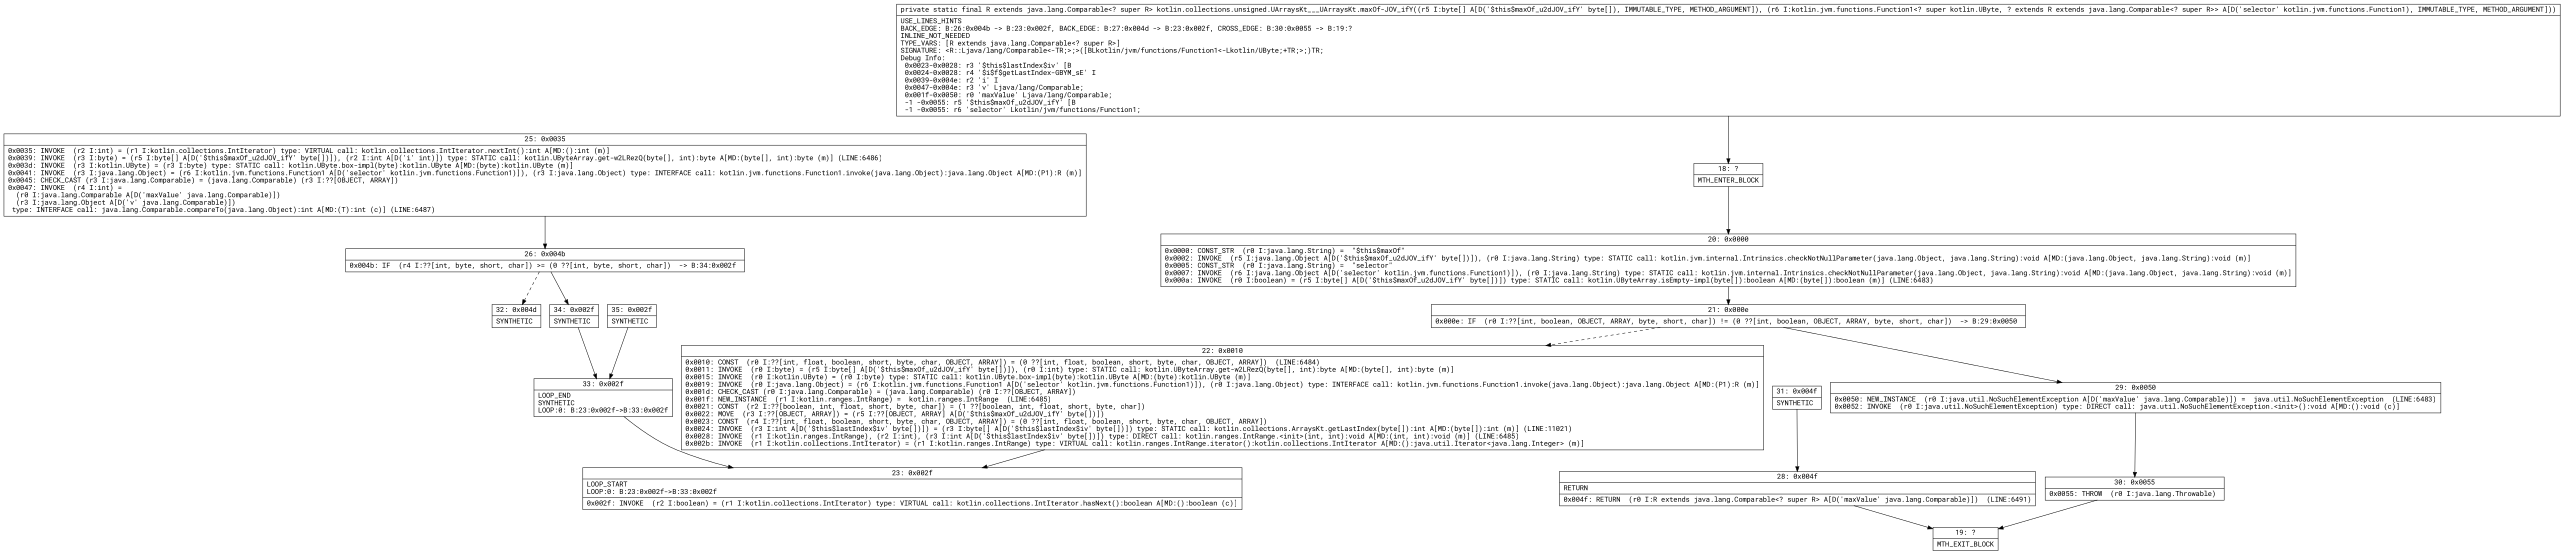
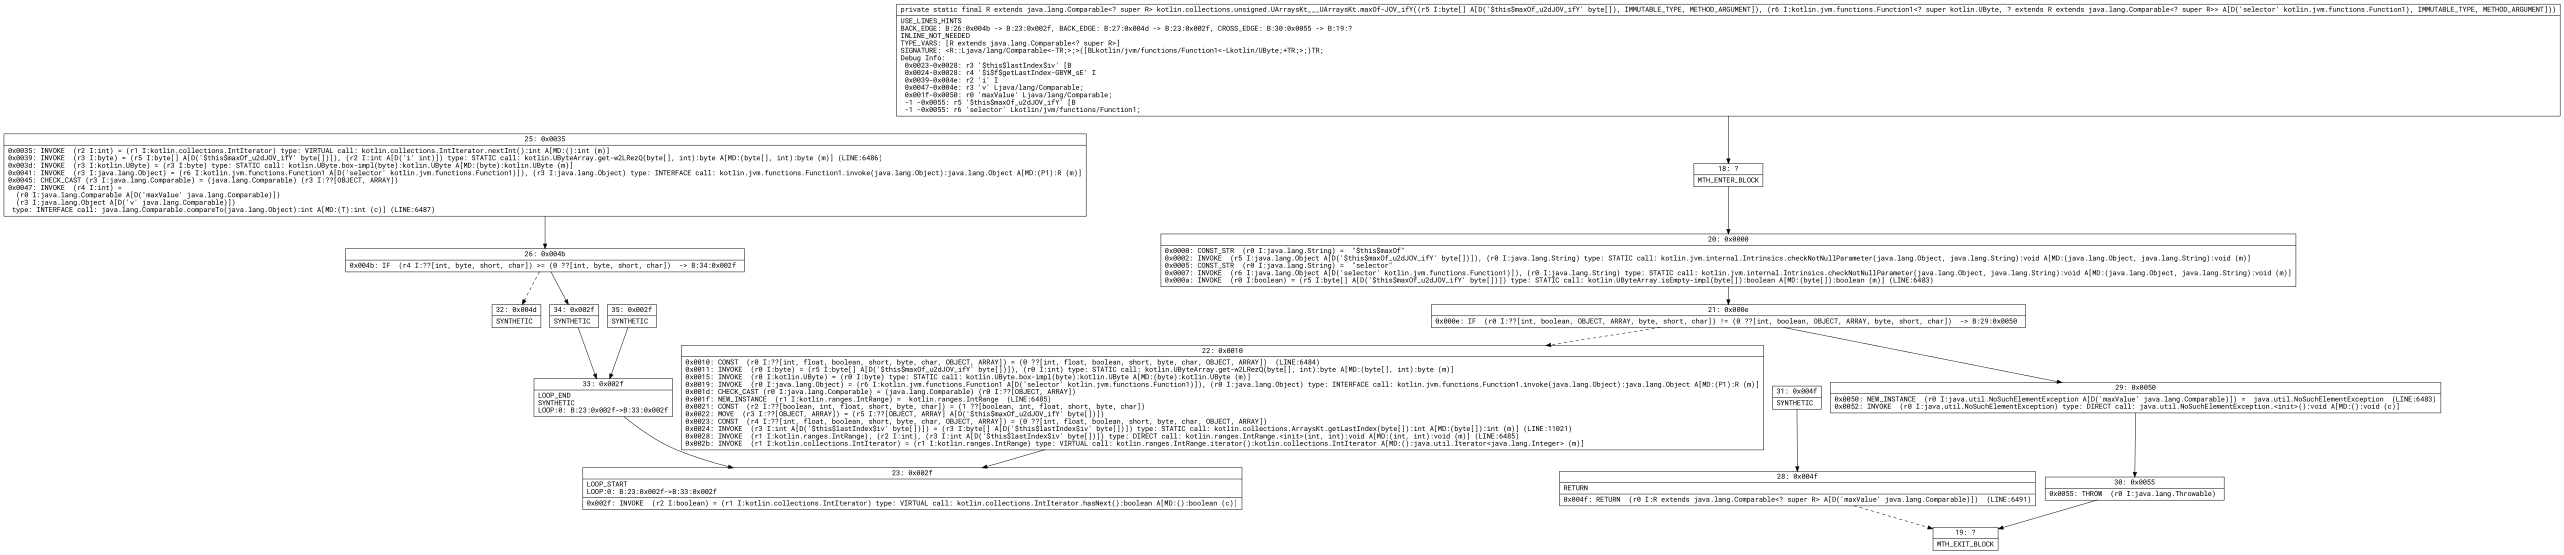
  digraph {
    fontname="Roboto Mono"
    node [fontname="Roboto Mono" shape=record]
    edge [fontname="Roboto Mono"]
    n1 [label="{18\:\ ?|MTH_ENTER_BLOCK\l}"]
    n2 [label="{20\:\ 0x0000|0x0000: CONST_STR  (r0 I:java.lang.String) =  \"$this$maxOf\" \l0x0002: INVOKE  (r5 I:java.lang.Object A[D('$this$maxOf_u2dJOV_ifY' byte[])]), (r0 I:java.lang.String) type: STATIC call: kotlin.jvm.internal.Intrinsics.checkNotNullParameter(java.lang.Object, java.lang.String):void A[MD:(java.lang.Object, java.lang.String):void (m)]\l0x0005: CONST_STR  (r0 I:java.lang.String) =  \"selector\" \l0x0007: INVOKE  (r6 I:java.lang.Object A[D('selector' kotlin.jvm.functions.Function1)]), (r0 I:java.lang.String) type: STATIC call: kotlin.jvm.internal.Intrinsics.checkNotNullParameter(java.lang.Object, java.lang.String):void A[MD:(java.lang.Object, java.lang.String):void (m)]\l0x000a: INVOKE  (r0 I:boolean) = (r5 I:byte[] A[D('$this$maxOf_u2dJOV_ifY' byte[])]) type: STATIC call: kotlin.UByteArray.isEmpty\-impl(byte[]):boolean A[MD:(byte[]):boolean (m)] (LINE:6483)\l}"]
    n3 [label="{21\:\ 0x000e|0x000e: IF  (r0 I:??[int, boolean, OBJECT, ARRAY, byte, short, char]) != (0 ??[int, boolean, OBJECT, ARRAY, byte, short, char])  \-\> B:29:0x0050 \l}"]
    n4 [label="{22\:\ 0x0010|0x0010: CONST  (r0 I:??[int, float, boolean, short, byte, char, OBJECT, ARRAY]) = (0 ??[int, float, boolean, short, byte, char, OBJECT, ARRAY])  (LINE:6484)\l0x0011: INVOKE  (r0 I:byte) = (r5 I:byte[] A[D('$this$maxOf_u2dJOV_ifY' byte[])]), (r0 I:int) type: STATIC call: kotlin.UByteArray.get\-w2LRezQ(byte[], int):byte A[MD:(byte[], int):byte (m)]\l0x0015: INVOKE  (r0 I:kotlin.UByte) = (r0 I:byte) type: STATIC call: kotlin.UByte.box\-impl(byte):kotlin.UByte A[MD:(byte):kotlin.UByte (m)]\l0x0019: INVOKE  (r0 I:java.lang.Object) = (r6 I:kotlin.jvm.functions.Function1 A[D('selector' kotlin.jvm.functions.Function1)]), (r0 I:java.lang.Object) type: INTERFACE call: kotlin.jvm.functions.Function1.invoke(java.lang.Object):java.lang.Object A[MD:(P1):R (m)]\l0x001d: CHECK_CAST (r0 I:java.lang.Comparable) = (java.lang.Comparable) (r0 I:??[OBJECT, ARRAY]) \l0x001f: NEW_INSTANCE  (r1 I:kotlin.ranges.IntRange) =  kotlin.ranges.IntRange  (LINE:6485)\l0x0021: CONST  (r2 I:??[boolean, int, float, short, byte, char]) = (1 ??[boolean, int, float, short, byte, char]) \l0x0022: MOVE  (r3 I:??[OBJECT, ARRAY]) = (r5 I:??[OBJECT, ARRAY] A[D('$this$maxOf_u2dJOV_ifY' byte[])]) \l0x0023: CONST  (r4 I:??[int, float, boolean, short, byte, char, OBJECT, ARRAY]) = (0 ??[int, float, boolean, short, byte, char, OBJECT, ARRAY]) \l0x0024: INVOKE  (r3 I:int A[D('$this$lastIndex$iv' byte[])]) = (r3 I:byte[] A[D('$this$lastIndex$iv' byte[])]) type: STATIC call: kotlin.collections.ArraysKt.getLastIndex(byte[]):int A[MD:(byte[]):int (m)] (LINE:11021)\l0x0028: INVOKE  (r1 I:kotlin.ranges.IntRange), (r2 I:int), (r3 I:int A[D('$this$lastIndex$iv' byte[])]) type: DIRECT call: kotlin.ranges.IntRange.\<init\>(int, int):void A[MD:(int, int):void (m)] (LINE:6485)\l0x002b: INVOKE  (r1 I:kotlin.collections.IntIterator) = (r1 I:kotlin.ranges.IntRange) type: VIRTUAL call: kotlin.ranges.IntRange.iterator():kotlin.collections.IntIterator A[MD:():java.util.Iterator\<java.lang.Integer\> (m)]\l}"]
    n5 [label="{29\:\ 0x0050|0x0050: NEW_INSTANCE  (r0 I:java.util.NoSuchElementException A[D('maxValue' java.lang.Comparable)]) =  java.util.NoSuchElementException  (LINE:6483)\l0x0052: INVOKE  (r0 I:java.util.NoSuchElementException) type: DIRECT call: java.util.NoSuchElementException.\<init\>():void A[MD:():void (c)]\l}"]
    n6 [label="{23\:\ 0x002f|LOOP_START\lLOOP:0: B:23:0x002f\-\>B:33:0x002f\l|0x002f: INVOKE  (r2 I:boolean) = (r1 I:kotlin.collections.IntIterator) type: VIRTUAL call: kotlin.collections.IntIterator.hasNext():boolean A[MD:():boolean (c)]\l}"]
    n7 [label="{30\:\ 0x0055|0x0055: THROW  (r0 I:java.lang.Throwable) \l}"]
    n8 [label="{25\:\ 0x0035|0x0035: INVOKE  (r2 I:int) = (r1 I:kotlin.collections.IntIterator) type: VIRTUAL call: kotlin.collections.IntIterator.nextInt():int A[MD:():int (m)]\l0x0039: INVOKE  (r3 I:byte) = (r5 I:byte[] A[D('$this$maxOf_u2dJOV_ifY' byte[])]), (r2 I:int A[D('i' int)]) type: STATIC call: kotlin.UByteArray.get\-w2LRezQ(byte[], int):byte A[MD:(byte[], int):byte (m)] (LINE:6486)\l0x003d: INVOKE  (r3 I:kotlin.UByte) = (r3 I:byte) type: STATIC call: kotlin.UByte.box\-impl(byte):kotlin.UByte A[MD:(byte):kotlin.UByte (m)]\l0x0041: INVOKE  (r3 I:java.lang.Object) = (r6 I:kotlin.jvm.functions.Function1 A[D('selector' kotlin.jvm.functions.Function1)]), (r3 I:java.lang.Object) type: INTERFACE call: kotlin.jvm.functions.Function1.invoke(java.lang.Object):java.lang.Object A[MD:(P1):R (m)]\l0x0045: CHECK_CAST (r3 I:java.lang.Comparable) = (java.lang.Comparable) (r3 I:??[OBJECT, ARRAY]) \l0x0047: INVOKE  (r4 I:int) = \l  (r0 I:java.lang.Comparable A[D('maxValue' java.lang.Comparable)])\l  (r3 I:java.lang.Object A[D('v' java.lang.Comparable)])\l type: INTERFACE call: java.lang.Comparable.compareTo(java.lang.Object):int A[MD:(T):int (c)] (LINE:6487)\l}"]
    n9 [label="{26\:\ 0x004b|0x004b: IF  (r4 I:??[int, byte, short, char]) \>= (0 ??[int, byte, short, char])  \-\> B:34:0x002f \l}"]
    n10 [label="{31\:\ 0x004f|SYNTHETIC\l}"]
    n11 [label="{28\:\ 0x004f|RETURN\l|0x004f: RETURN  (r0 I:R extends java.lang.Comparable\<? super R\> A[D('maxValue' java.lang.Comparable)])  (LINE:6491)\l}"]
    n12 [label="{32\:\ 0x004d|SYNTHETIC\l}"]
    n13 [label="{34\:\ 0x002f|SYNTHETIC\l}"]
    n14 [label="{33\:\ 0x002f|LOOP_END\lSYNTHETIC\lLOOP:0: B:23:0x002f\-\>B:33:0x002f\l}"]
    n15 [label="{35\:\ 0x002f|SYNTHETIC\l}"]
    n16 [label="{19\:\ ?|MTH_EXIT_BLOCK\l}"]
    n17 [label="{private static final R extends java.lang.Comparable\<? super R\> kotlin.collections.unsigned.UArraysKt___UArraysKt.maxOf\-JOV_ifY((r5 I:byte[] A[D('$this$maxOf_u2dJOV_ifY' byte[]), IMMUTABLE_TYPE, METHOD_ARGUMENT]), (r6 I:kotlin.jvm.functions.Function1\<? super kotlin.UByte, ? extends R extends java.lang.Comparable\<? super R\>\> A[D('selector' kotlin.jvm.functions.Function1), IMMUTABLE_TYPE, METHOD_ARGUMENT]))  | USE_LINES_HINTS\lBACK_EDGE: B:26:0x004b \-\> B:23:0x002f, BACK_EDGE: B:27:0x004d \-\> B:23:0x002f, CROSS_EDGE: B:30:0x0055 \-\> B:19:?\lINLINE_NOT_NEEDED\lTYPE_VARS: [R extends java.lang.Comparable\<? super R\>]\lSIGNATURE: \<R::Ljava\/lang\/Comparable\<\-TR;\>;\>([BLkotlin\/jvm\/functions\/Function1\<\-Lkotlin\/UByte;+TR;\>;)TR;\lDebug Info:\l  0x0023\-0x0028: r3 '$this$lastIndex$iv' [B\l  0x0024\-0x0028: r4 '$i$f$getLastIndex\-GBYM_sE' I\l  0x0039\-0x004e: r2 'i' I\l  0x0047\-0x004e: r3 'v' Ljava\/lang\/Comparable;\l  0x001f\-0x0050: r0 'maxValue' Ljava\/lang\/Comparable;\l  \-1 \-0x0055: r5 '$this$maxOf_u2dJOV_ifY' [B\l  \-1 \-0x0055: r6 'selector' Lkotlin\/jvm\/functions\/Function1;\l}"]
    n1 -> n2
    n2 -> n3
    n3 -> n4 [style=dashed]
    n3 -> n5
    n4 -> n6
    n5 -> n7
    n7 -> n16
    n8 -> n9
    n9 -> n12 [style=dashed]
    n9 -> n13
    n10 -> n11
-   n11 -> n16
+   n11 -> n16 [style=dashed]
    n13 -> n14
    n14 -> n6
    n15 -> n14
    n17 -> n1
  }
